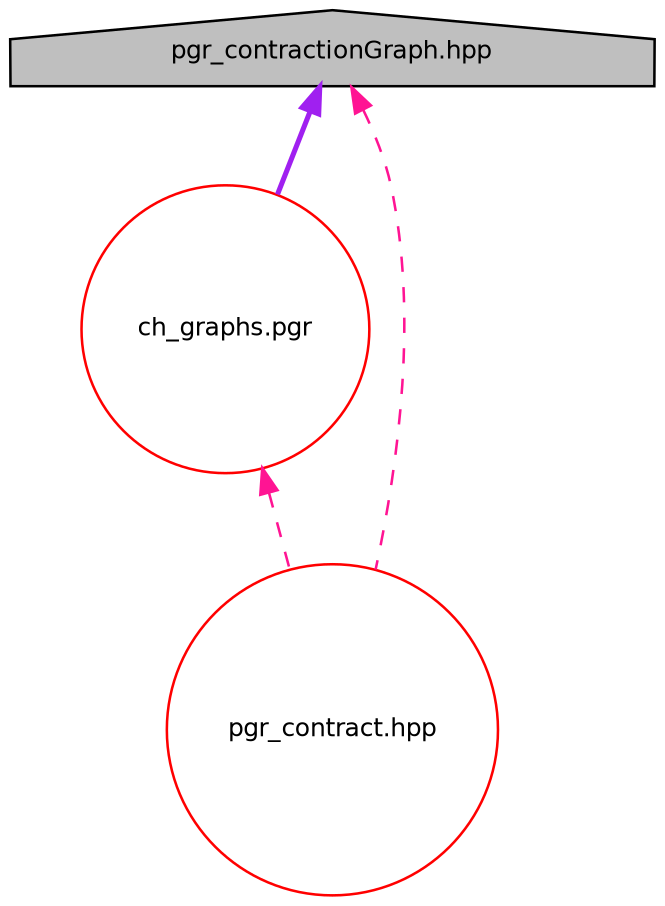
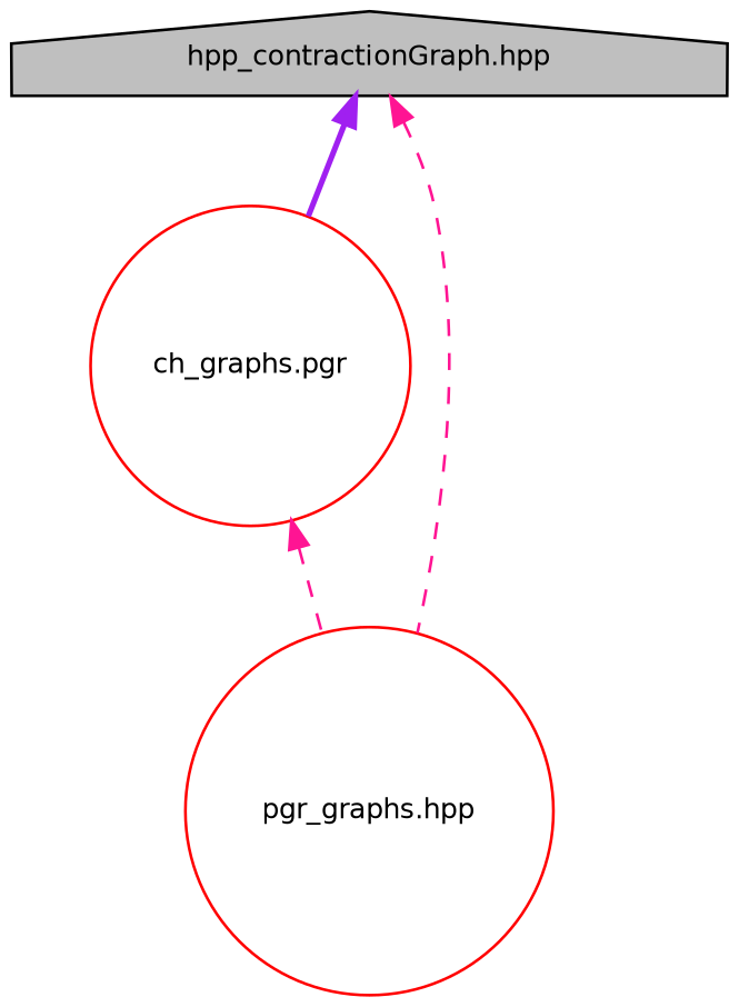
  digraph {
    node [color=red fillcolor=white fontname=Helvetica fontsize=10 shape=circle style=filled]
    edge [color=deeppink dir=back fontname=Helvetica fontsize=10 labelfontname=Helvetica labelfontsize=10 style=dashed]
-   n1 [color=black fillcolor=grey75 fontcolor=black height=0.2 label="pgr_contractionGraph.hpp" shape=house width=0.4]
+   n1 [color=black fillcolor=grey75 fontcolor=black height=0.2 label="hpp_contractionGraph.hpp" shape=house width=0.4]
    n2 [height=0.2 label="ch_graphs.pgr" width=0.4]
-   n3 [height=0.2 label="pgr_contract.hpp" width=0.4]
+   n3 [height=0.2 label="pgr_graphs.hpp" width=0.4]
    n1 -> n2 [color=purple style=bold]
    n1 -> n3
    n2 -> n3
  }
